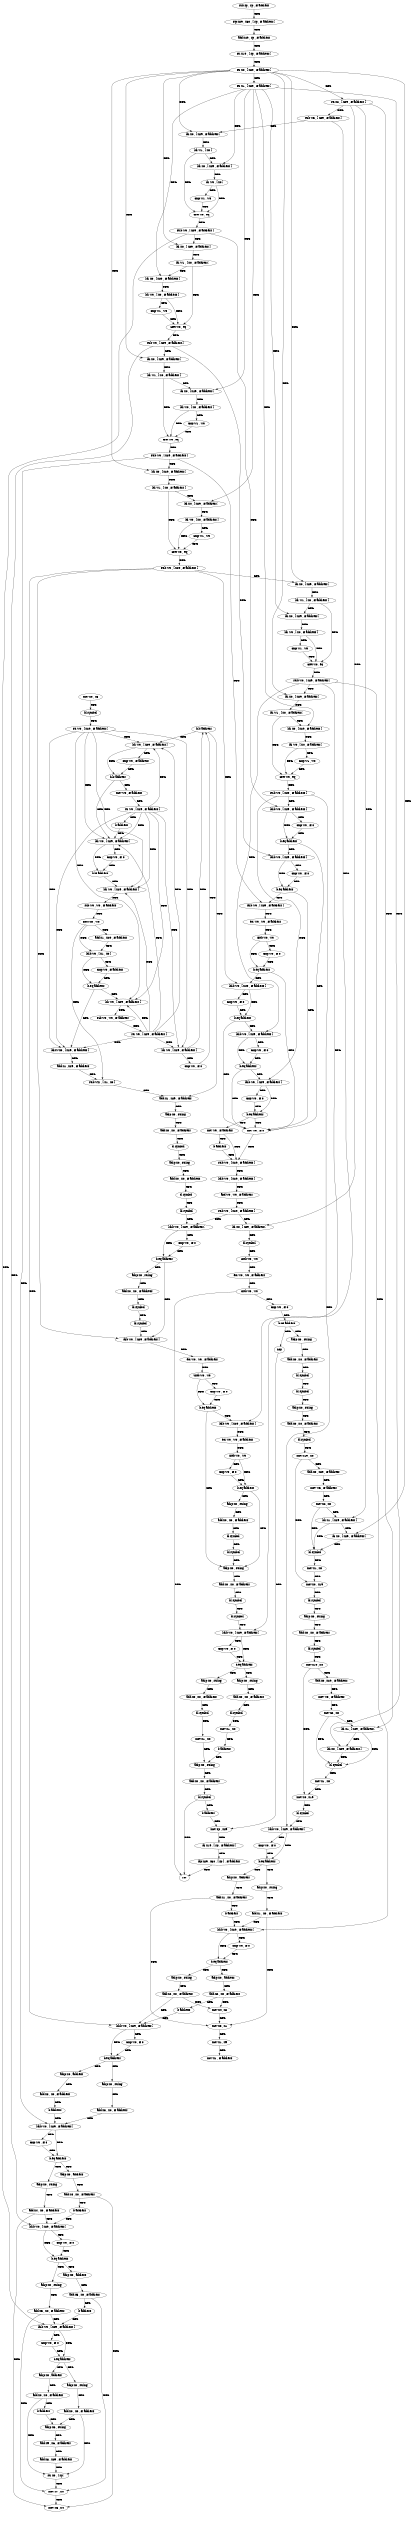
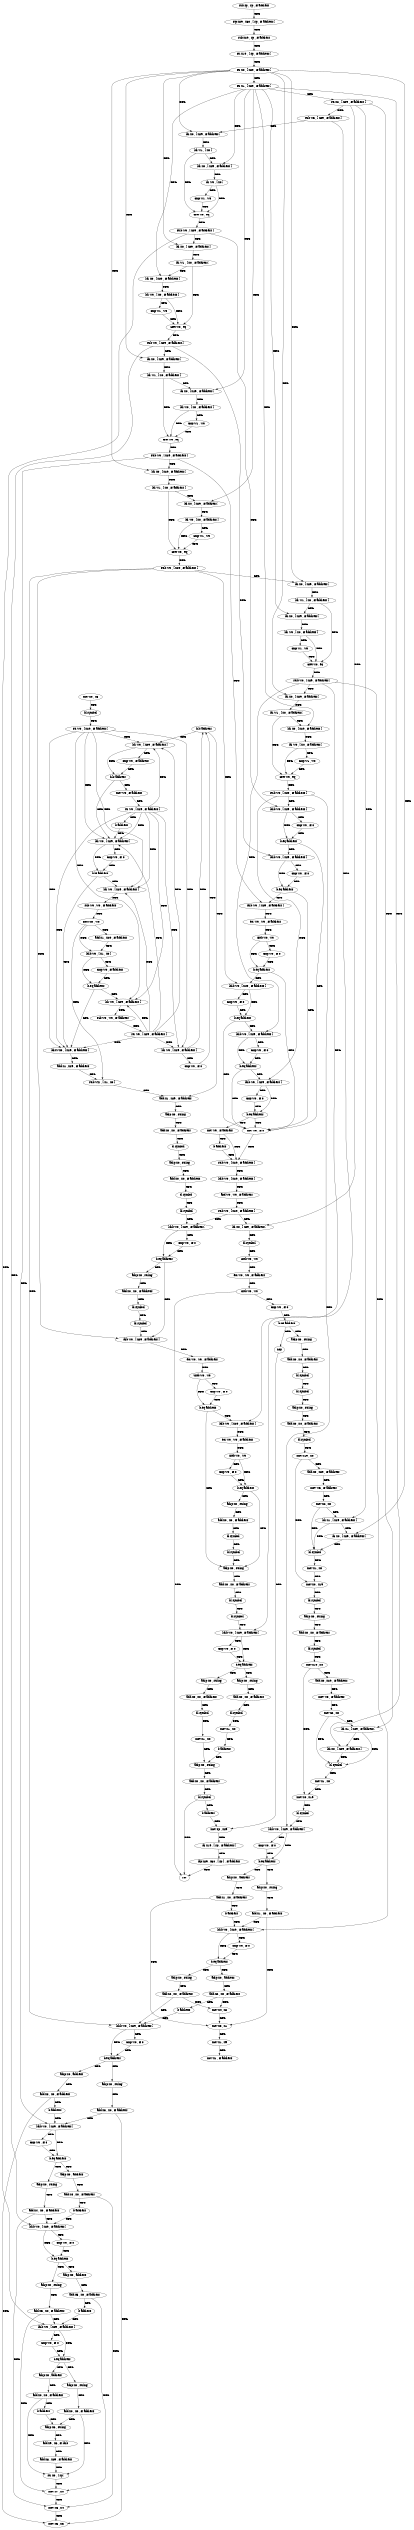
  digraph {
    n1 [label="sub sp , sp , # address"]
    n2 [label="stp x29 , x30 , [ sp , # address ]"]
-   n3 [label="add x29 , sp , # address"]
+   n3 [label="sub x29 , sp , # address"]
    n4 [label="str x19 , [ sp , # address ]"]
    n5 [label="str x0 , [ x29 , # address ]"]
    n6 [label="str x1 , [ x29 , # address ]"]
    n7 [label="ldr x0 , [ x29 , # address ]"]
    n8 [label="ldr x0 , [ x29 , # address ]"]
    n9 [label="ldr x0 , [ x29 , # address ]"]
    n10 [label="ldr x0 , [ x29 , # address ]"]
    n11 [label="ldr x0 , [ x29 , # address ]"]
    n12 [label="ldr x0 , [ x29 , # address ]"]
    n13 [label="ldr x0 , [ x29 , # address ]"]
    n14 [label="str x2 , [ x29 , # address ]"]
    n15 [label="ldr x0 , [ x29 , # address ]"]
    n16 [label="ldr x0 , [ x29 , # address ]"]
    n17 [label="ldr x0 , [ x29 , # address ]"]
    n18 [label="ldr x0 , [ x29 , # address ]"]
    n19 [label="ldr x0 , [ x29 , # address ]"]
    n20 [label="ldr x0 , [ x29 , # address ]"]
    n21 [label="ldr x0 , [ x29 , # address ]"]
    n22 [label="ldr w1 , [ x0 ]"]
    n23 [label="ldr w1 , [ x0 , # address ]"]
    n24 [label="ldr w1 , [ x0 , # address ]"]
    n25 [label="ldr w1 , [ x0 , # address ]"]
    n26 [label="ldr w1 , [ x0 , # address ]"]
    n27 [label="ldr w1 , [ x0 , # address ]"]
    n28 [label="bl symbol"]
    n29 [label="strb w3 , [ x29 , # address ]"]
    n30 [label="ldr x1 , [ x29 , # address ]"]
    n31 [label="ldr x1 , [ x29 , # address ]"]
    n32 [label="ldr x0 , [ x29 , # address ]"]
    n33 [label="ldr w0 , [ x0 ]"]
    n34 [label="ldr w0 , [ x0 , # address ]"]
    n35 [label="ldr w0 , [ x0 , # address ]"]
    n36 [label="ldr w0 , [ x0 , # address ]"]
    n37 [label="ldr w0 , [ x0 , # address ]"]
    n38 [label="ldr w0 , [ x0 , # address ]"]
    n39 [label="bl symbol"]
    n40 [label="ldrb w0 , [ x29 , # address ]"]
    n41 [label="bl symbol"]
    n42 [label="cmp w0 , # 0"]
    n43 [label="b.eq address"]
    n44 [label="cset w0 , eq"]
    n45 [label="strb w0 , [ x29 , # address ]"]
    n46 [label="cmp w1 , w0"]
    n47 [label="ldrb w0 , [ x29 , # address ]"]
    n48 [label="ldrb w0 , [ x29 , # address ]"]
    n49 [label="cmp w0 , # 0"]
    n50 [label="b.eq address"]
    n51 [label="cmp w0 , # 0"]
    n52 [label="b.eq address"]
    n53 [label="cset w0 , eq"]
    n54 [label="strb w0 , [ x29 , # address ]"]
    n55 [label="cmp w1 , w0"]
    n56 [label="ldrb w0 , [ x29 , # address ]"]
    n57 [label="ldrb w0 , [ x29 , # address ]"]
    n58 [label="cmp w0 , # 0"]
    n59 [label="b.eq address"]
    n60 [label="cmp w0 , # 0"]
    n61 [label="b.eq address"]
    n62 [label="cset w0 , eq"]
    n63 [label="strb w0 , [ x29 , # address ]"]
    n64 [label="cmp w1 , w0"]
    n65 [label="ldrb w0 , [ x29 , # address ]"]
    n66 [label="ldrb w0 , [ x29 , # address ]"]
    n67 [label="eor w0 , w0 , # address"]
    n68 [label="cmp w0 , # 0"]
    n69 [label="b.eq address"]
    n70 [label="cset w0 , eq"]
    n71 [label="strb w0 , [ x29 , # address ]"]
    n72 [label="cmp w1 , w0"]
    n73 [label="ldrb w0 , [ x29 , # address ]"]
    n74 [label="ldrb w0 , [ x29 , # address ]"]
    n75 [label="ldrb w0 , [ x29 , # address ]"]
    n76 [label="cmp w0 , # 0"]
    n77 [label="b.eq address"]
    n78 [label="cmp w0 , # 0"]
    n79 [label="b.eq address"]
    n80 [label="eor w0 , w0 , # address"]
    n81 [label="cset w0 , eq"]
    n82 [label="strb w0 , [ x29 , # address ]"]
    n83 [label="cmp w1 , w0"]
    n84 [label="ldrb w0 , [ x29 , # address ]"]
    n85 [label="ldrb w0 , [ x29 , # address ]"]
    n86 [label="ldrb w0 , [ x29 , # address ]"]
    n87 [label="cmp w0 , # 0"]
    n88 [label="b.eq address"]
    n89 [label="cmp w0 , # 0"]
    n90 [label="b.eq address"]
    n91 [label="eor w0 , w0 , # address"]
    n92 [label="cset w0 , eq"]
    n93 [label="strb w0 , [ x29 , # address ]"]
    n94 [label="cmp w1 , w0"]
    n95 [label="ldrb w0 , [ x29 , # address ]"]
    n96 [label="ldrb w0 , [ x29 , # address ]"]
    n97 [label="cmp w0 , # 0"]
    n98 [label="b.eq address"]
    n99 [label="cmp w0 , # 0"]
    n100 [label="b.eq address"]
    n101 [label="mov w0 , # 0"]
    n102 [label="strb w0 , [ x29 , # address ]"]
    n103 [label="ldrb w0 , [ x29 , # address ]"]
    n104 [label="and w0 , w0 , # address"]
    n105 [label="uxtb w0 , w0"]
    n106 [label=nop]
    n107 [label="mov sp , x29"]
    n108 [label="ldr x19 , [ sp , # address ]"]
    n109 [label="ldp x29 , x30 , [ sp ] , # address"]
    n110 [label="adrp x0 , string"]
    n111 [label="add x0 , x0 , # address"]
    n112 [label="bl symbol"]
    n113 [label="bl symbol"]
    n114 [label="adrp x0 , string"]
    n115 [label="add x0 , x0 , # address"]
    n116 [label="bl symbol"]
    n117 [label="mov x19 , x0"]
    n118 [label="add x0 , x29 , # address"]
    n119 [label="mov x0 , x19"]
    n120 [label="mov w3 , # address"]
    n121 [label="bl symbol"]
    n122 [label="mov x2 , x0"]
    n123 [label="mov x1 , x0"]
    n124 [label="adrp x0 , string"]
    n125 [label="add x0 , x0 , # address"]
    n126 [label="bl symbol"]
    n127 [label="mov x19 , x0"]
    n128 [label="add x0 , x29 , # address"]
    n129 [label="mov x0 , x19"]
    n130 [label="mov w3 , # address"]
    n131 [label="bl symbol"]
    n132 [label="mov x2 , x0"]
    n133 [label="mov x1 , x0"]
    n134 [label="adrp x0 , string"]
    n135 [label="adrp x0 , address"]
    n136 [label="add x1 , x0 , # address"]
    n137 [label="add x1 , x0 , # address"]
    n138 [label="mov x3 , x1"]
    n139 [label="b address"]
    n140 [label="cmp w0 , # 0"]
    n141 [label="b.eq address"]
    n142 [label="mov x1 , x9"]
    n143 [label="adrp x0 , string"]
    n144 [label="adrp x0 , address"]
    n145 [label="add x2 , x0 , # address"]
    n146 [label="mov x4 , x2"]
    n147 [label="adrp x0 , string"]
    n148 [label="adrp x0 , address"]
    n149 [label="add x2 , x0 , # address"]
    n150 [label="b address"]
    n151 [label="mov w0 , # address"]
    n152 [label="add x3 , x0 , # address"]
+   n153 [label="mov x5 , x3"]
    n154 [label="adrp x0 , string"]
    n155 [label="adrp x0 , address"]
    n156 [label="add x3 , x0 , # address"]
    n157 [label="b address"]
    n158 [label="b address"]
    n159 [label="add x4 , x0 , # address"]
    n160 [label="mov x6 , x4"]
    n161 [label="adrp x0 , string"]
    n162 [label="adrp x0 , address"]
    n163 [label="add x4 , x0 , # address"]
    n164 [label="b address"]
    n165 [label="add x5 , x0 , # address"]
    n166 [label="mov x7 , x0"]
    n167 [label="adrp x0 , string"]
    n168 [label="adrp x0 , address"]
    n169 [label="add x5 , x0 , # address"]
    n170 [label="b address"]
    n171 [label="strb w0 , [ x29 , # address ]"]
    n172 [label="ldrb w0 , [ x29 , # address ]"]
    n173 [label="cmp w0 , # 0"]
    n174 [label="b.eq address"]
    n175 [label="uxtb w0 , w0"]
    n176 [label="eor w0 , w0 , # address"]
    n177 [label="uxtb w0 , w0"]
    n178 [label="cmp w0 , # 0"]
    n179 [label=ret]
    n180 [label="b.ne address"]
    n181 [label="add x0 , x0 , # address"]
    n182 [label="adrp x6 , string"]
    n183 [label="str x0 , [ sp ]"]
-   n184 [label="add x9 , x6 , # address"]
+   n184 [label="add x9 , x6 , # ldrb"]
    n185 [label="add x8 , x29 , # address"]
    n186 [label="add x0 , x0 , # address"]
    n187 [label="b address"]
    n188 [label="add x1 , x29 , # address"]
    n189 [label="adrp x0 , string"]
    n190 [label="add x0 , x0 , # address"]
    n191 [label="bl symbol"]
    n192 [label="adrp x0 , string"]
    n193 [label="add x0 , x0 , # address"]
    n194 [label="bl symbol"]
    n195 [label="bl symbol"]
    n196 [label="adrp x0 , string"]
    n197 [label="add x0 , x0 , # address"]
    n198 [label="uxtb w0 , w0"]
    n199 [label="bl symbol"]
    n200 [label="ldr w0 , [ x29 , # address ]"]
    n201 [label="cmp w0 , # address"]
    n202 [label="b.ls address"]
    n203 [label="ldr w0 , [ x29 , # address ]"]
    n204 [label="mov w0 , # address"]
    n205 [label="cmp w0 , # 0"]
    n206 [label="b.le address"]
    n207 [label="str w0 , [ x29 , # address ]"]
    n208 [label="ldrsw x0 , [ x29 , # address ]"]
    n209 [label="ldr w0 , [ x29 , # address ]"]
    n210 [label="ldr w0 , [ x29 , # address ]"]
    n211 [label="ldr w0 , [ x29 , # address ]"]
    n212 [label="b address"]
    n213 [label="mov x1 , # address"]
    n214 [label="mov x0 , x8"]
    n215 [label="bl symbol"]
    n216 [label="str w0 , [ x29 , # address ]"]
    n217 [label="cmp w0 , # 0"]
    n218 [label="b.lt address"]
    n219 [label="add x1 , x29 , # address"]
    n220 [label="sub w0 , w0 , # address"]
    n221 [label="sub w0 , w0 , # address"]
    n222 [label="cmp w0 , # 0"]
    n223 [label="b.eq address"]
    n224 [label="adrp x0 , string"]
    n225 [label="add x0 , x0 , # address"]
    n226 [label="bl symbol"]
    n227 [label="uxtb w0 , w0"]
    n228 [label="bl symbol"]
    n229 [label="strb wzr , [ x1 , x0 ]"]
    n230 [label="sxtw x0 , w0"]
    n231 [label="bl symbol"]
    n232 [label="adrp x0 , string"]
    n233 [label="adrp x0 , string"]
    n234 [label="add x0 , x0 , # address"]
    n235 [label="add x0 , x0 , # address"]
    n236 [label="bl symbol"]
    n237 [label="bl symbol"]
    n238 [label="cmp w0 , # 0"]
    n239 [label="b.eq address"]
    n240 [label="adrp x0 , string"]
    n241 [label="add x0 , x0 , # address"]
    n242 [label="bl symbol"]
    n243 [label="add x1 , x29 , # address"]
    n244 [label="ldrb w0 , [ x1 , x0 ]"]
    n245 [label="cmp w0 , # address"]
    n246 [label="b.eq address"]
    n247 [label="str w0 , [ x29 , # address ]"]
    n248 [label="mov x1 , x0"]
    n249 [label="adrp x0 , string"]
    n250 [label="add x0 , x0 , # address"]
    n251 [label="bl symbol"]
    n252 [label="mov x1 , x0"]
    n253 [label="b address"]
    n254 [label="bl symbol"]
    n255 [label="b address"]
    n1 -> n2 [label=CFG]
    n2 -> n3 [label=CFG]
    n3 -> n4 [label=CFG]
    n4 -> n5 [label=CFG]
    n5 -> n6 [label=CFG]
    n5 -> n7 [label=DFG]
    n5 -> n8 [label=DFG]
    n5 -> n9 [label=DFG]
    n5 -> n10 [label=DFG]
    n5 -> n11 [label=DFG]
    n5 -> n12 [label=DFG]
    n5 -> n13 [label=DFG]
-   n5 -> n14 [label=CFG]
+   n6 -> n14 [label=CFG]
    n6 -> n15 [label=DFG]
    n6 -> n16 [label=DFG]
    n6 -> n17 [label=DFG]
    n6 -> n18 [label=DFG]
    n6 -> n19 [label=DFG]
    n6 -> n20 [label=DFG]
    n6 -> n21 [label=DFG]
    n7 -> n22 [label=DFG]
    n8 -> n23 [label=DFG]
    n9 -> n24 [label=DFG]
    n10 -> n25 [label=DFG]
    n11 -> n26 [label=DFG]
    n12 -> n27 [label=DFG]
    n13 -> n28 [label=DFG]
    n14 -> n29 [label=DFG]
    n14 -> n30 [label=DFG]
    n14 -> n31 [label=DFG]
    n14 -> n32 [label=DFG]
    n15 -> n33 [label=DFG]
    n16 -> n34 [label=DFG]
    n17 -> n35 [label=DFG]
    n18 -> n36 [label=DFG]
    n19 -> n37 [label=DFG]
    n20 -> n38 [label=DFG]
    n21 -> n39 [label=DFG]
    n22 -> n15 [label=CFG]
    n22 -> n44 [label=DFG]
    n23 -> n16 [label=CFG]
    n23 -> n53 [label=DFG]
    n24 -> n17 [label=CFG]
    n24 -> n62 [label=DFG]
    n25 -> n18 [label=CFG]
    n25 -> n70 [label=DFG]
    n26 -> n19 [label=CFG]
    n26 -> n81 [label=DFG]
    n27 -> n20 [label=CFG]
    n27 -> n92 [label=DFG]
    n28 -> n123 [label=DFG]
    n29 -> n7 [label=CFG]
    n29 -> n40 [label=DFG]
    n30 -> n13 [label=CFG]
    n30 -> n28 [label=DFG]
    n31 -> n21 [label=CFG]
    n31 -> n39 [label=DFG]
    n32 -> n41 [label=CFG]
    n33 -> n44 [label=DFG]
    n33 -> n46 [label=CFG]
    n34 -> n53 [label=DFG]
    n34 -> n55 [label=CFG]
    n35 -> n62 [label=DFG]
    n35 -> n64 [label=CFG]
    n36 -> n70 [label=DFG]
    n36 -> n72 [label=CFG]
    n37 -> n81 [label=DFG]
    n37 -> n83 [label=CFG]
    n38 -> n92 [label=DFG]
    n38 -> n94 [label=CFG]
    n39 -> n133 [label=DFG]
    n40 -> n42 [label=CFG]
    n40 -> n43 [label=DFG]
    n41 -> n175 [label=CFG]
    n42 -> n43 [label=CFG]
    n43 -> n232 [label=CFG]
    n43 -> n233 [label=CFG]
    n44 -> n45 [label=DFG]
    n45 -> n8 [label=CFG]
    n45 -> n47 [label=DFG]
    n45 -> n48 [label=DFG]
    n46 -> n44 [label=CFG]
    n47 -> n49 [label=CFG]
    n47 -> n50 [label=DFG]
    n48 -> n51 [label=CFG]
    n48 -> n52 [label=DFG]
    n49 -> n50 [label=CFG]
    n50 -> n56 [label=CFG]
    n50 -> n101 [label=CFG]
    n51 -> n52 [label=CFG]
    n52 -> n167 [label=CFG]
    n52 -> n168 [label=CFG]
    n53 -> n54 [label=DFG]
    n54 -> n9 [label=CFG]
    n54 -> n56 [label=DFG]
    n54 -> n57 [label=DFG]
    n55 -> n53 [label=CFG]
    n56 -> n58 [label=CFG]
    n56 -> n59 [label=DFG]
    n57 -> n60 [label=CFG]
    n57 -> n61 [label=DFG]
    n58 -> n59 [label=CFG]
    n59 -> n65 [label=CFG]
    n59 -> n101 [label=CFG]
    n60 -> n61 [label=CFG]
    n61 -> n161 [label=CFG]
    n61 -> n162 [label=CFG]
    n62 -> n63 [label=DFG]
    n63 -> n10 [label=CFG]
    n63 -> n65 [label=DFG]
    n63 -> n66 [label=DFG]
    n64 -> n62 [label=CFG]
    n65 -> n67 [label=DFG]
    n66 -> n68 [label=CFG]
    n66 -> n69 [label=DFG]
    n67 -> n105 [label=DFG]
    n68 -> n69 [label=CFG]
    n69 -> n154 [label=CFG]
    n69 -> n155 [label=CFG]
    n70 -> n71 [label=DFG]
    n71 -> n11 [label=CFG]
    n71 -> n73 [label=DFG]
    n71 -> n74 [label=DFG]
    n71 -> n75 [label=DFG]
    n72 -> n70 [label=CFG]
    n73 -> n76 [label=CFG]
    n73 -> n77 [label=DFG]
    n74 -> n78 [label=CFG]
    n74 -> n79 [label=DFG]
    n75 -> n80 [label=DFG]
    n76 -> n77 [label=CFG]
    n77 -> n85 [label=CFG]
    n77 -> n101 [label=CFG]
    n78 -> n79 [label=CFG]
    n79 -> n147 [label=CFG]
    n79 -> n148 [label=CFG]
    n80 -> n198 [label=DFG]
    n81 -> n82 [label=DFG]
    n82 -> n12 [label=CFG]
    n82 -> n84 [label=DFG]
    n82 -> n85 [label=DFG]
    n82 -> n86 [label=DFG]
    n83 -> n81 [label=CFG]
    n84 -> n87 [label=CFG]
    n84 -> n88 [label=DFG]
    n85 -> n89 [label=CFG]
    n85 -> n90 [label=DFG]
    n86 -> n91 [label=DFG]
    n87 -> n88 [label=CFG]
    n88 -> n143 [label=CFG]
    n88 -> n144 [label=CFG]
    n89 -> n90 [label=CFG]
    n90 -> n96 [label=CFG]
    n90 -> n101 [label=CFG]
    n91 -> n227 [label=DFG]
    n92 -> n93 [label=DFG]
    n93 -> n47 [label=CFG]
    n93 -> n95 [label=DFG]
    n93 -> n96 [label=DFG]
    n94 -> n92 [label=CFG]
    n95 -> n97 [label=CFG]
    n95 -> n98 [label=DFG]
    n96 -> n99 [label=CFG]
    n96 -> n100 [label=DFG]
    n97 -> n98 [label=CFG]
    n98 -> n134 [label=CFG]
    n98 -> n135 [label=CFG]
    n99 -> n100 [label=CFG]
    n100 -> n101 [label=CFG]
    n100 -> n151 [label=CFG]
    n101 -> n102 [label=DFG]
    n102 -> n103 [label=DFG]
    n103 -> n104 [label=DFG]
    n104 -> n171 [label=DFG]
    n105 -> n140 [label=CFG]
    n105 -> n141 [label=DFG]
    n106 -> n107 [label=CFG]
    n107 -> n108 [label=DFG]
    n108 -> n109 [label=CFG]
    n109 -> n179 [label=CFG]
    n110 -> n111 [label=CFG]
    n111 -> n112 [label=CFG]
    n112 -> n113 [label=CFG]
    n113 -> n114 [label=CFG]
    n114 -> n115 [label=CFG]
    n115 -> n116 [label=CFG]
    n116 -> n117 [label=DFG]
    n117 -> n118 [label=CFG]
    n117 -> n119 [label=DFG]
    n118 -> n120 [label=CFG]
    n119 -> n121 [label=DFG]
    n120 -> n122 [label=CFG]
    n121 -> n124 [label=CFG]
    n122 -> n28 [label=DFG]
    n122 -> n30 [label=CFG]
    n123 -> n119 [label=CFG]
    n124 -> n125 [label=CFG]
    n125 -> n126 [label=CFG]
    n126 -> n127 [label=DFG]
    n127 -> n128 [label=CFG]
    n127 -> n129 [label=DFG]
    n128 -> n130 [label=CFG]
    n129 -> n131 [label=DFG]
    n130 -> n132 [label=CFG]
    n131 -> n95 [label=CFG]
    n132 -> n31 [label=CFG]
    n132 -> n39 [label=DFG]
    n133 -> n129 [label=CFG]
    n134 -> n136 [label=CFG]
    n135 -> n137 [label=CFG]
    n136 -> n84 [label=CFG]
    n136 -> n138 [label=DFG]
    n137 -> n138 [label=DFG]
    n137 -> n139 [label=CFG]
    n138 -> n142 [label=CFG]
    n139 -> n84 [label=CFG]
    n140 -> n141 [label=CFG]
    n141 -> n73 [label=CFG]
    n141 -> n101 [label=CFG]
    n142 -> n213 [label=CFG]
    n143 -> n145 [label=CFG]
    n144 -> n149 [label=CFG]
    n145 -> n74 [label=CFG]
    n145 -> n146 [label=DFG]
    n146 -> n138 [label=CFG]
    n147 -> n152 [label=CFG]
    n148 -> n156 [label=CFG]
    n149 -> n146 [label=DFG]
    n149 -> n150 [label=CFG]
    n150 -> n74 [label=CFG]
    n151 -> n102 [label=DFG]
    n151 -> n158 [label=CFG]
    n152 -> n66 [label=CFG]
+   n152 -> n153 [label=DFG]
    n154 -> n159 [label=CFG]
    n155 -> n163 [label=CFG]
+   n156 -> n153 [label=DFG]
    n156 -> n157 [label=CFG]
    n157 -> n66 [label=CFG]
    n158 -> n102 [label=CFG]
    n159 -> n57 [label=CFG]
    n159 -> n160 [label=DFG]
+   n160 -> n153 [label=CFG]
    n161 -> n165 [label=CFG]
    n162 -> n169 [label=CFG]
    n163 -> n160 [label=DFG]
    n163 -> n164 [label=CFG]
    n164 -> n57 [label=CFG]
    n165 -> n48 [label=CFG]
    n165 -> n166 [label=DFG]
    n166 -> n160 [label=CFG]
    n167 -> n181 [label=CFG]
    n168 -> n186 [label=CFG]
    n169 -> n166 [label=DFG]
    n169 -> n170 [label=CFG]
    n170 -> n48 [label=CFG]
    n171 -> n32 [label=CFG]
    n171 -> n172 [label=DFG]
    n172 -> n173 [label=CFG]
    n172 -> n174 [label=DFG]
    n173 -> n174 [label=CFG]
    n174 -> n75 [label=CFG]
    n174 -> n196 [label=CFG]
    n175 -> n176 [label=CFG]
    n176 -> n177 [label=CFG]
    n177 -> n178 [label=CFG]
    n177 -> n179 [label=DFG]
    n178 -> n180 [label=CFG]
    n180 -> n106 [label=CFG]
    n180 -> n110 [label=CFG]
    n181 -> n182 [label=CFG]
    n181 -> n183 [label=DFG]
    n182 -> n184 [label=CFG]
    n183 -> n166 [label=CFG]
    n184 -> n185 [label=CFG]
    n185 -> n183 [label=DFG]
    n186 -> n183 [label=DFG]
    n186 -> n187 [label=CFG]
    n187 -> n182 [label=CFG]
    n188 -> n189 [label=CFG]
    n189 -> n190 [label=CFG]
    n190 -> n191 [label=CFG]
    n191 -> n192 [label=CFG]
    n192 -> n193 [label=CFG]
    n193 -> n194 [label=CFG]
    n194 -> n195 [label=CFG]
    n195 -> n172 [label=CFG]
    n196 -> n197 [label=CFG]
    n197 -> n199 [label=CFG]
    n198 -> n222 [label=CFG]
    n198 -> n223 [label=DFG]
    n199 -> n228 [label=CFG]
    n200 -> n201 [label=CFG]
    n200 -> n202 [label=DFG]
    n201 -> n202 [label=CFG]
    n202 -> n203 [label=CFG]
    n202 -> n204 [label=CFG]
    n203 -> n205 [label=CFG]
    n203 -> n206 [label=DFG]
    n204 -> n207 [label=CFG]
    n205 -> n206 [label=CFG]
+   n206 -> n208 [label=CFG]
    n206 -> n209 [label=CFG]
    n207 -> n200 [label=DFG]
    n207 -> n203 [label=DFG]
    n207 -> n208 [label=DFG]
    n207 -> n209 [label=DFG]
    n207 -> n210 [label=DFG]
    n207 -> n211 [label=DFG]
    n207 -> n212 [label=CFG]
    n208 -> n219 [label=CFG]
    n209 -> n220 [label=DFG]
    n210 -> n217 [label=CFG]
    n210 -> n218 [label=DFG]
    n211 -> n221 [label=DFG]
    n212 -> n203 [label=CFG]
    n214 -> n215 [label=CFG]
    n215 -> n216 [label=DFG]
    n216 -> n200 [label=DFG]
    n216 -> n203 [label=DFG]
    n216 -> n208 [label=DFG]
    n216 -> n209 [label=DFG]
    n216 -> n210 [label=DFG]
    n216 -> n211 [label=DFG]
    n217 -> n218 [label=CFG]
    n218 -> n188 [label=CFG]
    n218 -> n200 [label=CFG]
    n219 -> n229 [label=CFG]
    n220 -> n230 [label=DFG]
    n221 -> n247 [label=DFG]
    n222 -> n223 [label=CFG]
    n223 -> n86 [label=CFG]
    n223 -> n224 [label=CFG]
    n224 -> n225 [label=CFG]
    n225 -> n226 [label=CFG]
    n226 -> n231 [label=CFG]
    n227 -> n238 [label=CFG]
    n227 -> n239 [label=DFG]
    n228 -> n75 [label=CFG]
    n229 -> n188 [label=CFG]
    n230 -> n229 [label=DFG]
    n230 -> n243 [label=CFG]
    n230 -> n244 [label=DFG]
    n231 -> n40 [label=CFG]
    n232 -> n234 [label=CFG]
    n233 -> n235 [label=CFG]
    n234 -> n236 [label=CFG]
    n235 -> n237 [label=CFG]
    n236 -> n248 [label=DFG]
    n237 -> n252 [label=DFG]
    n238 -> n239 [label=CFG]
    n239 -> n224 [label=CFG]
    n239 -> n240 [label=CFG]
    n240 -> n241 [label=CFG]
    n241 -> n242 [label=CFG]
    n242 -> n254 [label=CFG]
    n243 -> n244 [label=CFG]
    n244 -> n245 [label=CFG]
    n244 -> n246 [label=DFG]
    n245 -> n246 [label=CFG]
    n246 -> n208 [label=CFG]
    n246 -> n211 [label=CFG]
    n247 -> n200 [label=DFG]
    n247 -> n203 [label=DFG]
    n247 -> n208 [label=DFG]
    n247 -> n209 [label=DFG]
    n247 -> n210 [label=DFG]
    n247 -> n211 [label=DFG]
    n248 -> n249 [label=CFG]
    n249 -> n250 [label=CFG]
    n250 -> n251 [label=CFG]
    n251 -> n179 [label=DFG]
    n251 -> n255 [label=CFG]
    n252 -> n253 [label=CFG]
    n253 -> n249 [label=CFG]
    n254 -> n224 [label=CFG]
    n255 -> n107 [label=CFG]
  }
